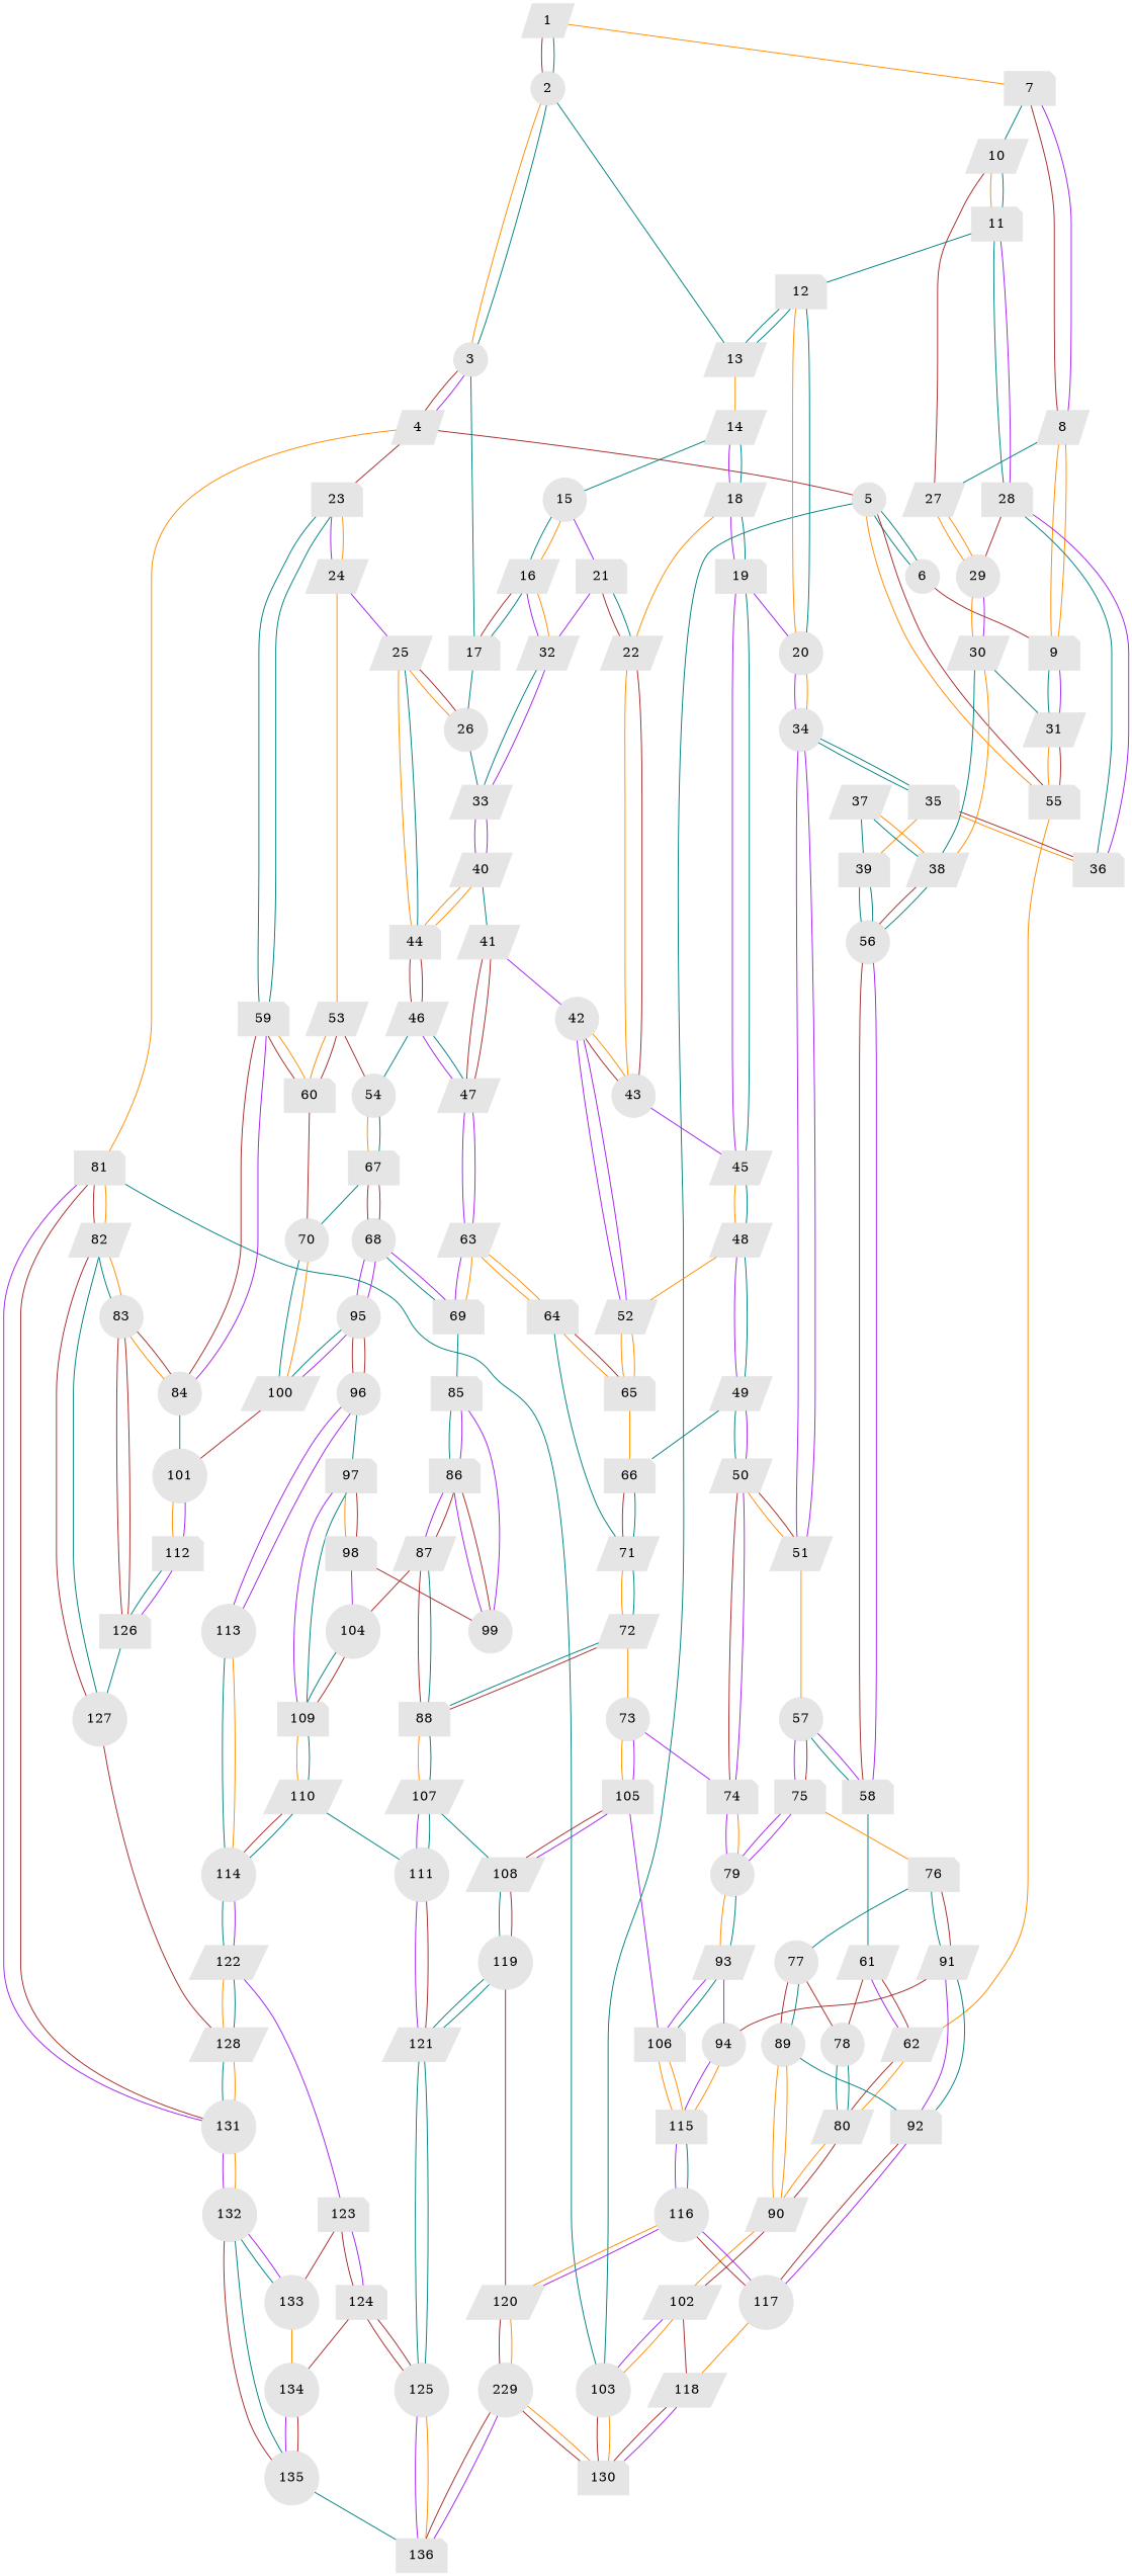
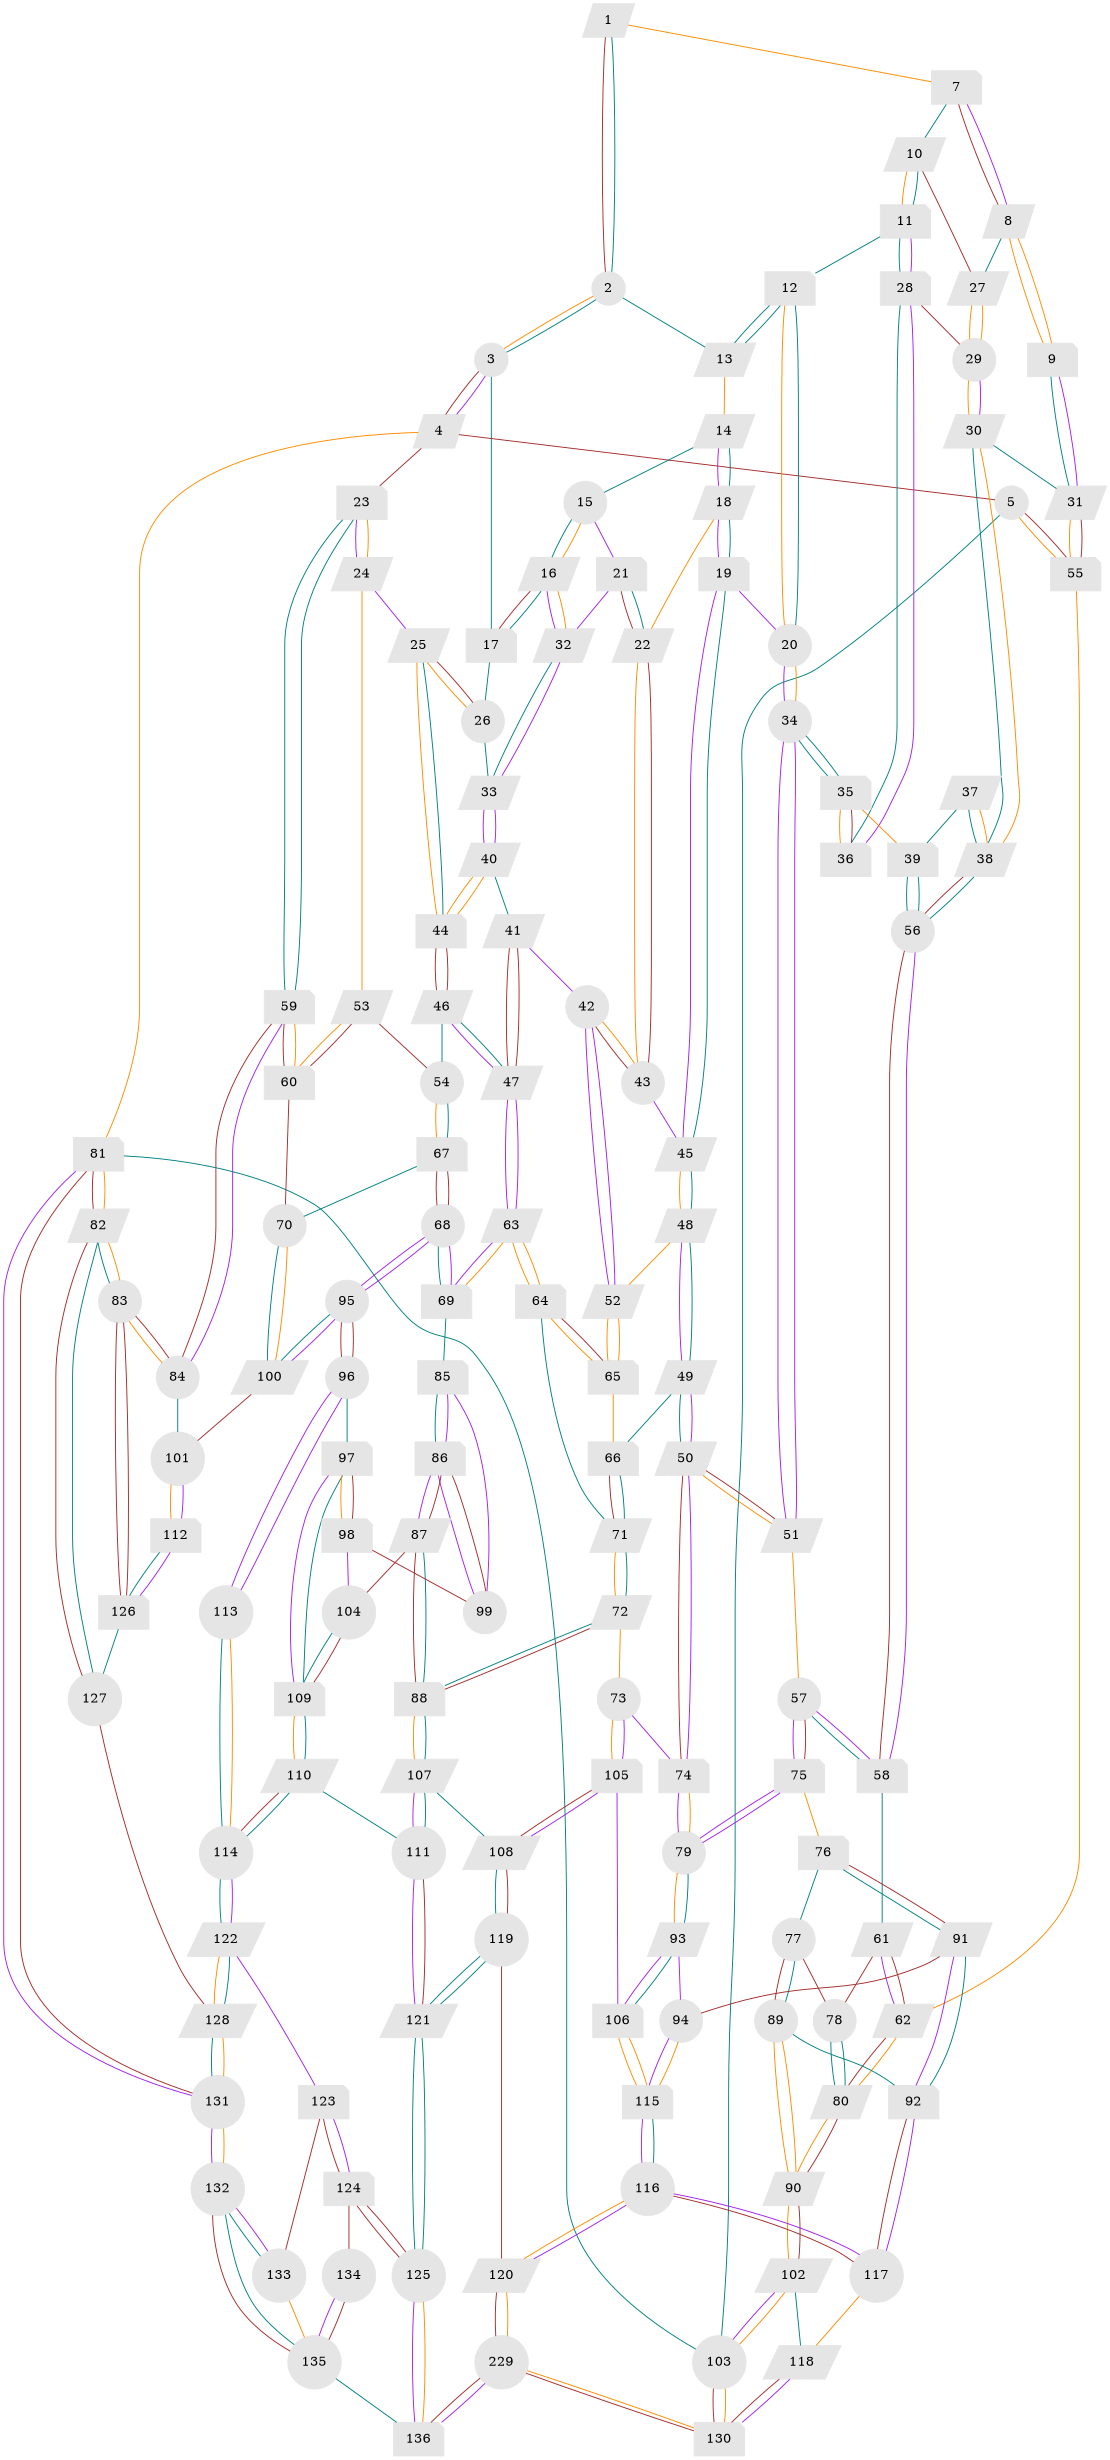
  graph {
    node [color=gray90 shape=parallelogram style=filled]
    edge [color=teal]
    2 [shape=circle]
    1
    7 [shape=note]
    3 [shape=circle]
    13
    8
    10
    4
    17 [shape=note]
    14
    5 [shape=circle]
    23 [shape=note]
    81 [shape=note]
    26 [shape=circle]
-   6 [shape=circle]
    55 [shape=note]
    103 [shape=circle]
    24
    59 [shape=note]
    82
    131 [shape=circle]
    9 [shape=note]
    62
    130 [shape=note]
    31
    27
    11 [shape=note]
    29 [shape=circle]
    12 [shape=note]
    28 [shape=note]
    20 [shape=circle]
    36 [shape=note]
    34 [shape=circle]
    15 [shape=circle]
    18
    16
    21 [shape=note]
    19 [shape=note]
    22
    32
    33
    45
    43 [shape=circle]
    48
    35 [shape=note]
    51
    25
    53
    60 [shape=note]
    84 [shape=circle]
    44 [shape=note]
    54 [shape=circle]
    46
    40
    30
    38
    56 [shape=circle]
    41
    39 [shape=note]
    57 [shape=circle]
    37
    58 [shape=note]
    42 [shape=circle]
    47
    52
    63
    65 [shape=note]
    49
    67 [shape=note]
    64 [shape=note]
    69 [shape=note]
    50
    66 [shape=note]
    74 [shape=note]
    71
    79 [shape=circle]
    75 [shape=note]
    70 [shape=circle]
    68 [shape=circle]
    80
    61
    76 [shape=note]
    78 [shape=circle]
    101 [shape=circle]
    100
    90
    85 [shape=note]
    72
    95 [shape=circle]
    96 [shape=circle]
    86 [shape=note]
    99 [shape=circle]
    73 [shape=circle]
    88 [shape=note]
    105 [shape=note]
    107
    106 [shape=note]
    108
    93
    77 [shape=circle]
    91
    89 [shape=circle]
    92 [shape=note]
    94 [shape=circle]
    102
    83 [shape=circle]
    127 [shape=circle]
    132 [shape=circle]
    126 [shape=note]
    128
    112 [shape=note]
    87
    104 [shape=circle]
    109 [shape=note]
    111 [shape=circle]
    117 [shape=circle]
    118
    115 [shape=note]
    116 [shape=circle]
    97 [shape=note]
    113 [shape=circle]
    98 [shape=note]
    114 [shape=circle]
    110
    119 [shape=circle]
    121
    120
    122
    125 [shape=circle]
    123 [shape=note]
    n131 [label=229 shape=circle]
    136 [shape=note]
    124 [shape=note]
    133 [shape=circle]
    134 [shape=circle]
    135 [shape=circle]
    2 -- 3 [color=darkorange]
    2 -- 3
    2 -- 13
    1 -- 2 [color=brown]
    1 -- 2
    1 -- 7 [color=darkorange]
    7 -- 8 [color=brown]
    7 -- 8 [color=purple]
    7 -- 10
    3 -- 4 [color=brown]
    3 -- 4 [color=purple]
    3 -- 17
    13 -- 14 [color=darkorange]
    8 -- 9 [color=darkorange]
    8 -- 9 [color=darkorange]
    8 -- 27
    10 -- 27 [color=brown]
    10 -- 11 [color=darkorange]
    10 -- 11
    4 -- 5 [color=brown]
    4 -- 23 [color=brown]
    4 -- 81 [color=darkorange]
    17 -- 26
    14 -- 15
    14 -- 18 [color=purple]
    14 -- 18
-   5 -- 6
-   5 -- 6
    5 -- 55 [color=darkorange]
    5 -- 55 [color=brown]
    5 -- 103
    23 -- 24 [color=purple]
    23 -- 24 [color=darkorange]
    23 -- 59
    23 -- 59
    81 -- 103
    81 -- 82 [color=brown]
    81 -- 82 [color=darkorange]
    81 -- 131 [color=purple]
    81 -- 131 [color=brown]
    26 -- 33
-   6 -- 9 [color=brown]
    55 -- 62 [color=darkorange]
    103 -- 130 [color=brown]
    103 -- 130 [color=darkorange]
    24 -- 25 [color=purple]
    24 -- 53 [color=darkorange]
    59 -- 60 [color=brown]
    59 -- 60 [color=darkorange]
    59 -- 84 [color=brown]
    59 -- 84 [color=purple]
    82 -- 83
    82 -- 83 [color=darkorange]
    82 -- 127 [color=brown]
    82 -- 127
    131 -- 132 [color=purple]
    131 -- 132 [color=darkorange]
    9 -- 31
    9 -- 31 [color=purple]
    62 -- 80 [color=brown]
    62 -- 80 [color=darkorange]
    31 -- 55 [color=darkorange]
    31 -- 55 [color=brown]
    27 -- 29 [color=darkorange]
    27 -- 29 [color=darkorange]
    11 -- 12
    11 -- 28
    11 -- 28 [color=purple]
    29 -- 30 [color=darkorange]
    29 -- 30 [color=purple]
    12 -- 13
    12 -- 13
    12 -- 20 [color=darkorange]
    12 -- 20
    28 -- 29 [color=brown]
    28 -- 36
    28 -- 36 [color=purple]
    20 -- 34 [color=purple]
    20 -- 34 [color=darkorange]
    34 -- 35
    34 -- 35
    34 -- 51 [color=purple]
    34 -- 51 [color=purple]
    15 -- 16
    15 -- 16 [color=darkorange]
    15 -- 21 [color=purple]
    18 -- 19 [color=purple]
    18 -- 19
    18 -- 22 [color=darkorange]
    16 -- 17 [color=brown]
    16 -- 17
    16 -- 32 [color=purple]
    16 -- 32 [color=darkorange]
    21 -- 22 [color=brown]
    21 -- 22
    21 -- 32 [color=purple]
    19 -- 20 [color=purple]
    19 -- 45 [color=purple]
    19 -- 45
    22 -- 43 [color=darkorange]
    22 -- 43 [color=brown]
    32 -- 33
    32 -- 33 [color=purple]
    33 -- 40 [color=purple]
    33 -- 40 [color=purple]
    45 -- 48 [color=darkorange]
    45 -- 48
    43 -- 45 [color=purple]
    48 -- 52 [color=darkorange]
    48 -- 49 [color=purple]
    48 -- 49
    35 -- 36 [color=darkorange]
    35 -- 36 [color=brown]
    35 -- 39 [color=darkorange]
    51 -- 57 [color=darkorange]
    25 -- 26 [color=darkorange]
    25 -- 26 [color=brown]
    25 -- 44 [color=darkorange]
    25 -- 44
    53 -- 60 [color=darkorange]
    53 -- 60 [color=brown]
    53 -- 54 [color=brown]
    60 -- 70 [color=brown]
    84 -- 101
    44 -- 46 [color=brown]
    44 -- 46 [color=brown]
    54 -- 67 [color=darkorange]
    54 -- 67
    46 -- 54
    46 -- 47 [color=purple]
    46 -- 47
    40 -- 44 [color=darkorange]
    40 -- 44 [color=darkorange]
    40 -- 41
    30 -- 31
    30 -- 38
    30 -- 38 [color=darkorange]
    38 -- 56 [color=brown]
    38 -- 56
    56 -- 58 [color=brown]
    56 -- 58 [color=purple]
    41 -- 42 [color=purple]
    41 -- 47 [color=brown]
    41 -- 47 [color=brown]
    39 -- 56
    39 -- 56
    57 -- 58
    57 -- 58 [color=purple]
    57 -- 75 [color=purple]
    57 -- 75 [color=brown]
    37 -- 38
    37 -- 38 [color=darkorange]
    37 -- 39
    58 -- 61
    42 -- 43 [color=brown]
    42 -- 43 [color=darkorange]
    42 -- 52 [color=purple]
    42 -- 52 [color=purple]
    47 -- 63 [color=purple]
    47 -- 63 [color=purple]
    52 -- 65 [color=darkorange]
    52 -- 65 [color=darkorange]
    63 -- 64 [color=darkorange]
    63 -- 64 [color=darkorange]
    63 -- 69 [color=purple]
    63 -- 69 [color=darkorange]
    65 -- 66 [color=darkorange]
    49 -- 50
    49 -- 50 [color=purple]
    49 -- 66
    67 -- 70
    67 -- 68 [color=brown]
    67 -- 68 [color=brown]
    64 -- 65 [color=darkorange]
    64 -- 65 [color=brown]
    64 -- 71
    69 -- 85
    50 -- 51 [color=darkorange]
    50 -- 51 [color=brown]
    50 -- 74 [color=brown]
    50 -- 74 [color=purple]
    66 -- 71 [color=brown]
    66 -- 71
    74 -- 79 [color=purple]
    74 -- 79 [color=darkorange]
    71 -- 72 [color=darkorange]
    71 -- 72
    79 -- 93 [color=darkorange]
    79 -- 93
    75 -- 79 [color=purple]
    75 -- 79 [color=purple]
    75 -- 76 [color=darkorange]
    70 -- 100
    70 -- 100 [color=darkorange]
    68 -- 69
    68 -- 69 [color=purple]
    68 -- 95 [color=purple]
    68 -- 95 [color=purple]
    80 -- 90 [color=darkorange]
    80 -- 90 [color=brown]
    61 -- 62 [color=purple]
    61 -- 62 [color=brown]
    61 -- 78 [color=brown]
    76 -- 77
    76 -- 91
    76 -- 91 [color=brown]
    78 -- 80
    78 -- 80
    101 -- 112 [color=darkorange]
    101 -- 112 [color=purple]
    100 -- 101 [color=brown]
    90 -- 102 [color=darkorange]
    90 -- 102 [color=brown]
    85 -- 86
    85 -- 86 [color=purple]
    85 -- 99 [color=purple]
    72 -- 73 [color=darkorange]
    72 -- 88
    72 -- 88 [color=brown]
    95 -- 100
    95 -- 100 [color=purple]
    95 -- 96 [color=brown]
    95 -- 96 [color=brown]
    96 -- 97
    96 -- 113 [color=purple]
    96 -- 113 [color=purple]
    86 -- 99 [color=purple]
    86 -- 99 [color=brown]
    86 -- 87 [color=purple]
    86 -- 87 [color=brown]
    73 -- 74 [color=purple]
    73 -- 105 [color=darkorange]
    73 -- 105 [color=purple]
    88 -- 107 [color=darkorange]
    88 -- 107
    105 -- 106 [color=purple]
    105 -- 108 [color=brown]
    105 -- 108 [color=purple]
    107 -- 108
    107 -- 111 [color=purple]
    107 -- 111
    106 -- 115 [color=darkorange]
    106 -- 115 [color=darkorange]
    108 -- 119
    108 -- 119 [color=brown]
    93 -- 106 [color=purple]
    93 -- 106
    93 -- 94 [color=purple]
    77 -- 78 [color=brown]
    77 -- 89 [color=brown]
    77 -- 89
    91 -- 92 [color=purple]
    91 -- 92
    91 -- 94 [color=brown]
    89 -- 90 [color=darkorange]
    89 -- 90 [color=darkorange]
    89 -- 92
    92 -- 117 [color=brown]
    92 -- 117 [color=purple]
    94 -- 115 [color=purple]
    94 -- 115 [color=darkorange]
    102 -- 103 [color=purple]
    102 -- 103 [color=darkorange]
-   102 -- 118 [color=brown]
+   102 -- 118
    83 -- 84 [color=darkorange]
    83 -- 84 [color=brown]
    83 -- 126 [color=brown]
    83 -- 126 [color=brown]
    127 -- 128 [color=brown]
    132 -- 133
    132 -- 133 [color=purple]
    132 -- 135 [color=brown]
    132 -- 135
    126 -- 127
    128 -- 131
    128 -- 131 [color=darkorange]
    112 -- 126
    112 -- 126 [color=purple]
    87 -- 88 [color=brown]
    87 -- 88
    87 -- 104 [color=brown]
    104 -- 109
    104 -- 109 [color=brown]
    109 -- 110 [color=darkorange]
    109 -- 110
    111 -- 121 [color=purple]
    111 -- 121 [color=brown]
    117 -- 118 [color=darkorange]
    118 -- 130 [color=brown]
    118 -- 130 [color=purple]
    115 -- 116 [color=purple]
    115 -- 116
    116 -- 117 [color=brown]
    116 -- 117 [color=purple]
    116 -- 120 [color=darkorange]
    116 -- 120 [color=purple]
    97 -- 109 [color=purple]
    97 -- 109
    97 -- 98 [color=darkorange]
    97 -- 98 [color=brown]
    113 -- 114
    113 -- 114 [color=darkorange]
    98 -- 99 [color=brown]
    98 -- 104 [color=purple]
    114 -- 122
    114 -- 122 [color=purple]
    110 -- 111
    110 -- 114 [color=brown]
    110 -- 114
    119 -- 121
    119 -- 121
    119 -- 120 [color=brown]
    121 -- 125
    121 -- 125
    120 -- n131 [color=brown]
    120 -- n131 [color=darkorange]
    122 -- 128 [color=darkorange]
    122 -- 128
    122 -- 123 [color=purple]
    125 -- 136 [color=purple]
    125 -- 136 [color=darkorange]
    123 -- 124 [color=brown]
    123 -- 124 [color=purple]
    123 -- 133 [color=brown]
    n131 -- 130 [color=brown]
    n131 -- 130 [color=darkorange]
    n131 -- 136 [color=brown]
    n131 -- 136 [color=purple]
    124 -- 125 [color=brown]
    124 -- 125 [color=brown]
    124 -- 134 [color=brown]
-   133 -- 134 [color=darkorange]
+   133 -- 135 [color=darkorange]
    134 -- 135 [color=purple]
    134 -- 135 [color=brown]
    135 -- 136
  }
